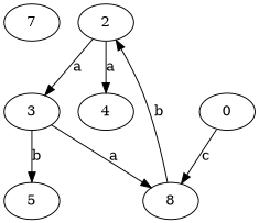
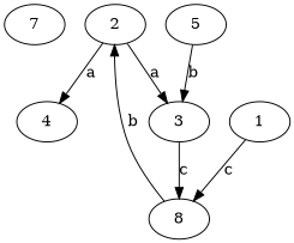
  strict digraph {
    n1 [label=7]
    2
    3
    4
    5
    8
-   0
+   0 [label=1]
    2 -> 3 [label=a]
    2 -> 4 [label=a]
-   3 -> 5 [label=b]
-   3 -> 8 [label=a]
+   5 -> 3 [label=b]
+   3 -> 8 [label=c]
    8 -> 2 [label=b]
    0 -> 8 [label=c]
  }
